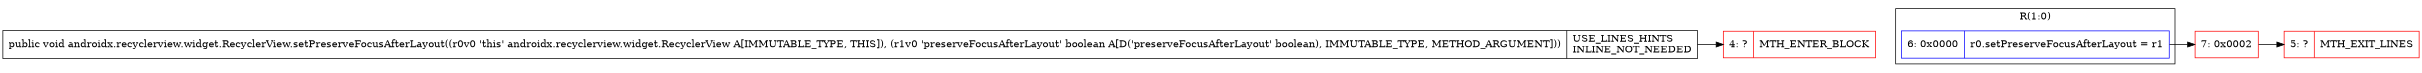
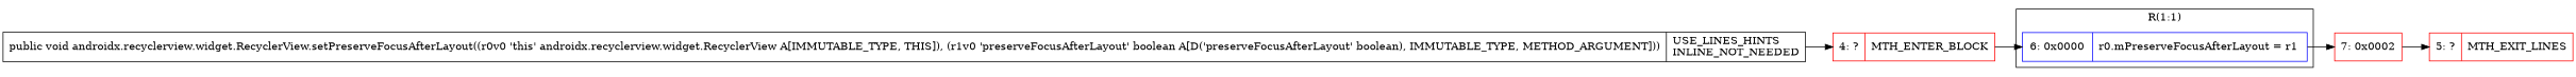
  digraph {
    rankdir=LR
    node [color=red shape=record]
-   n1 [color=blue label="{6\:\ 0x0000|r0.setPreserveFocusAfterLayout = r1\l}"]
+   n1 [color=blue label="{6\:\ 0x0000|r0.mPreserveFocusAfterLayout = r1\l}"]
    n2 [label="{7\:\ 0x0002}"]
    n3 [label="{5\:\ ?|MTH_EXIT_LINES\l}"]
    n4 [label="{4\:\ ?|MTH_ENTER_BLOCK\l}"]
    n5 [label="{public void androidx.recyclerview.widget.RecyclerView.setPreserveFocusAfterLayout((r0v0 'this' androidx.recyclerview.widget.RecyclerView A[IMMUTABLE_TYPE, THIS]), (r1v0 'preserveFocusAfterLayout' boolean A[D('preserveFocusAfterLayout' boolean), IMMUTABLE_TYPE, METHOD_ARGUMENT]))  | USE_LINES_HINTS\lINLINE_NOT_NEEDED\l}" color=""]
    subgraph cluster_1 {
-     label="R(1:0)"
+     label="R(1:1)"
      n1
    }
    n1 -> n2
    n2 -> n3
+   n4 -> n1
    n5 -> n4
  }
